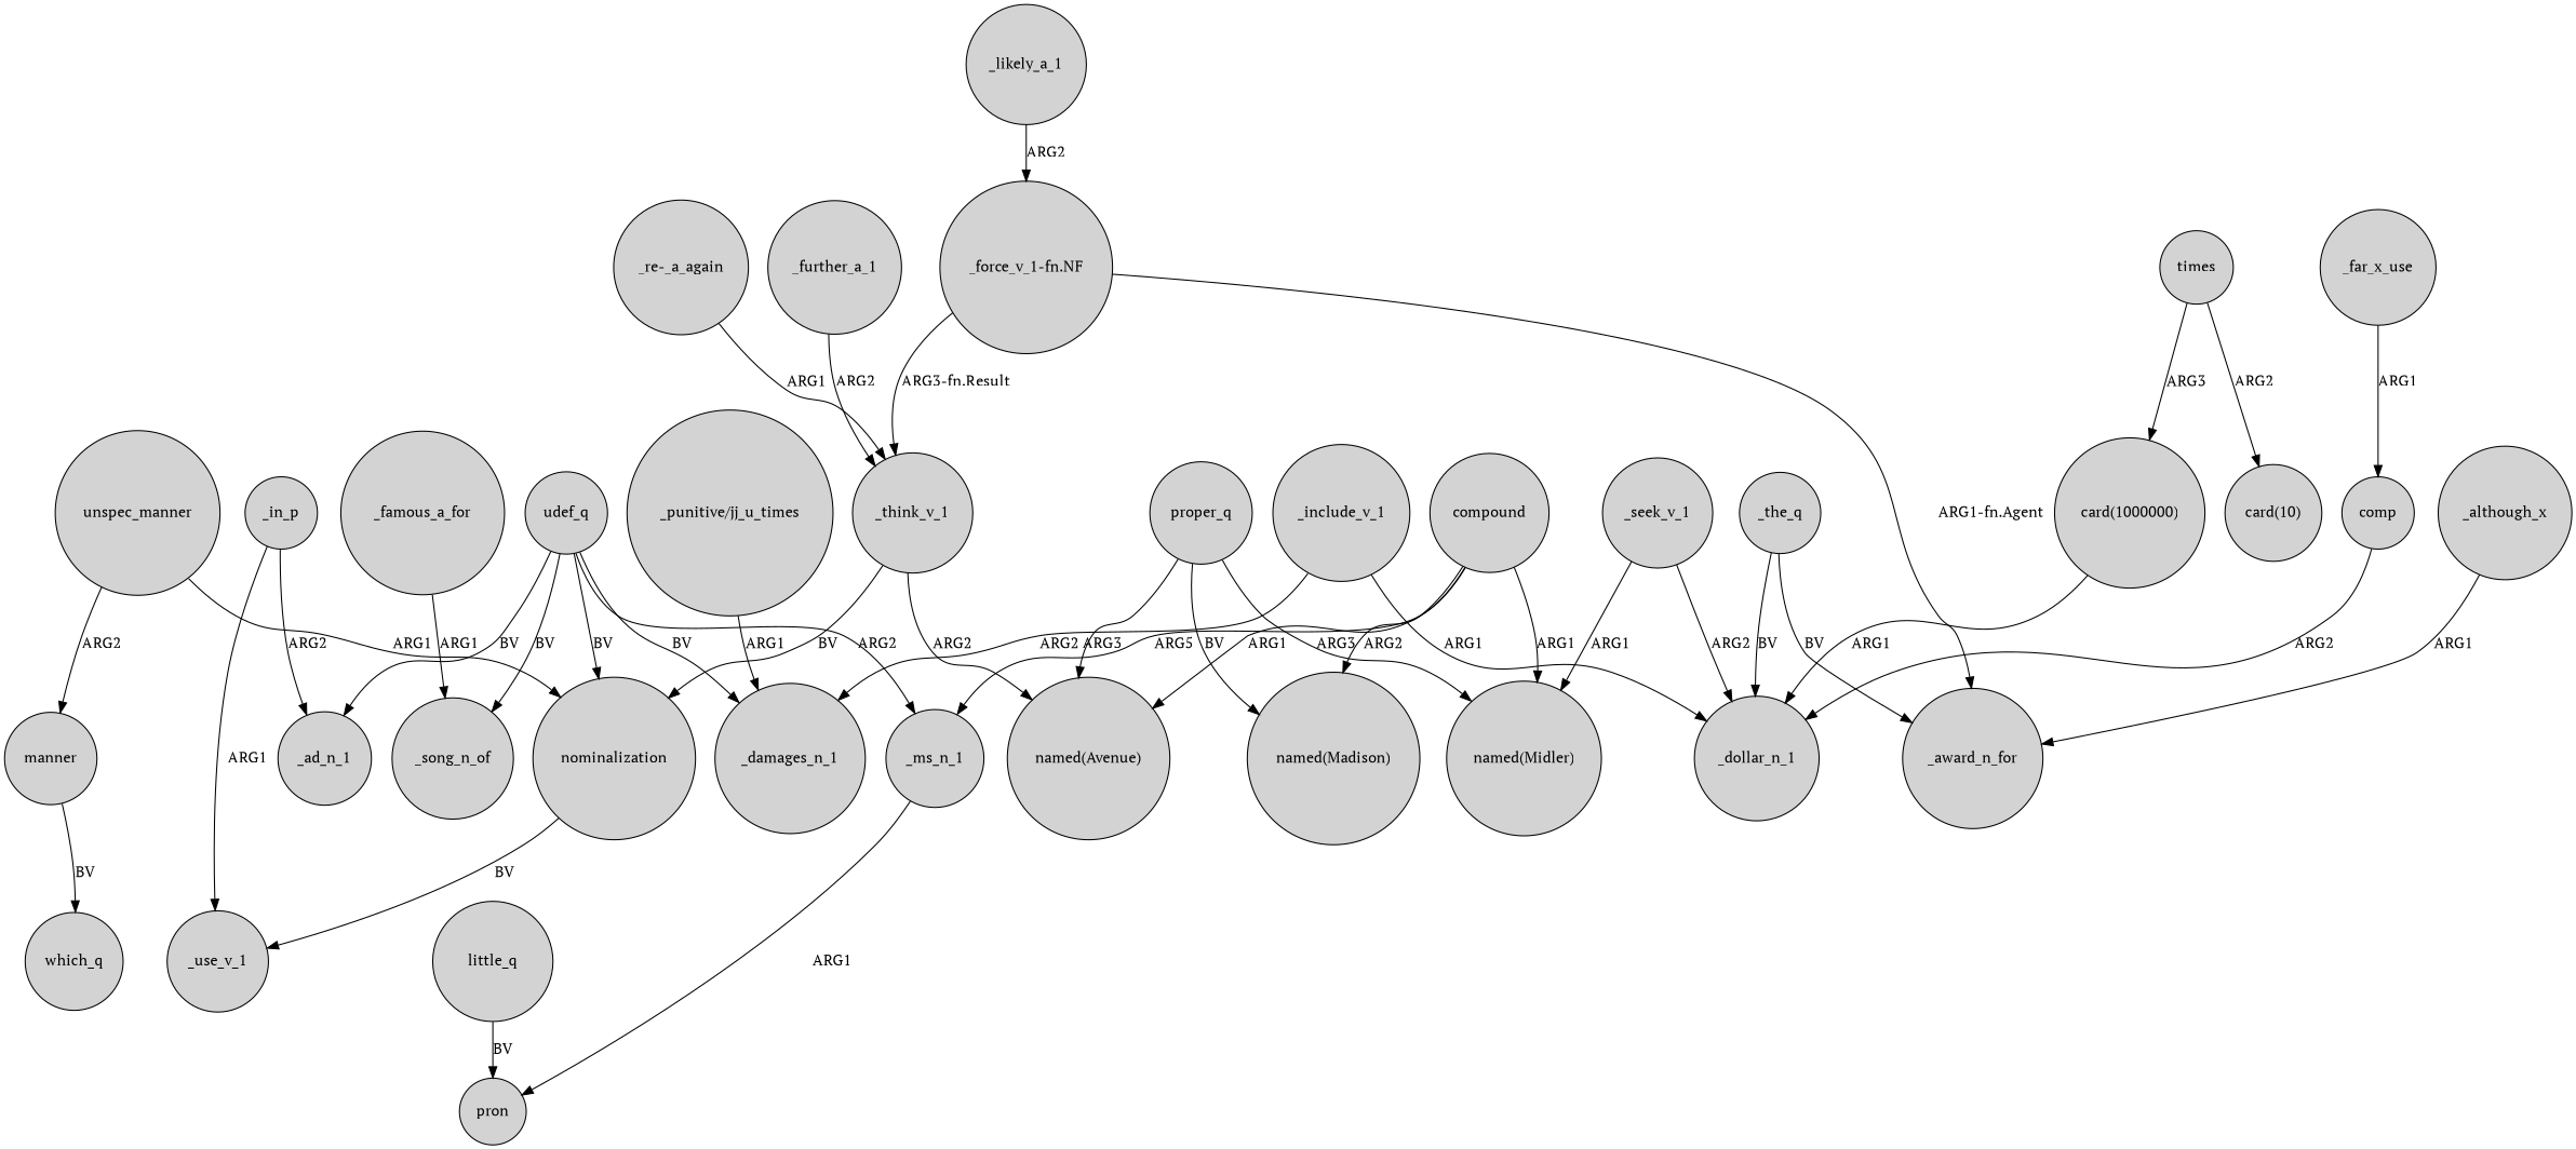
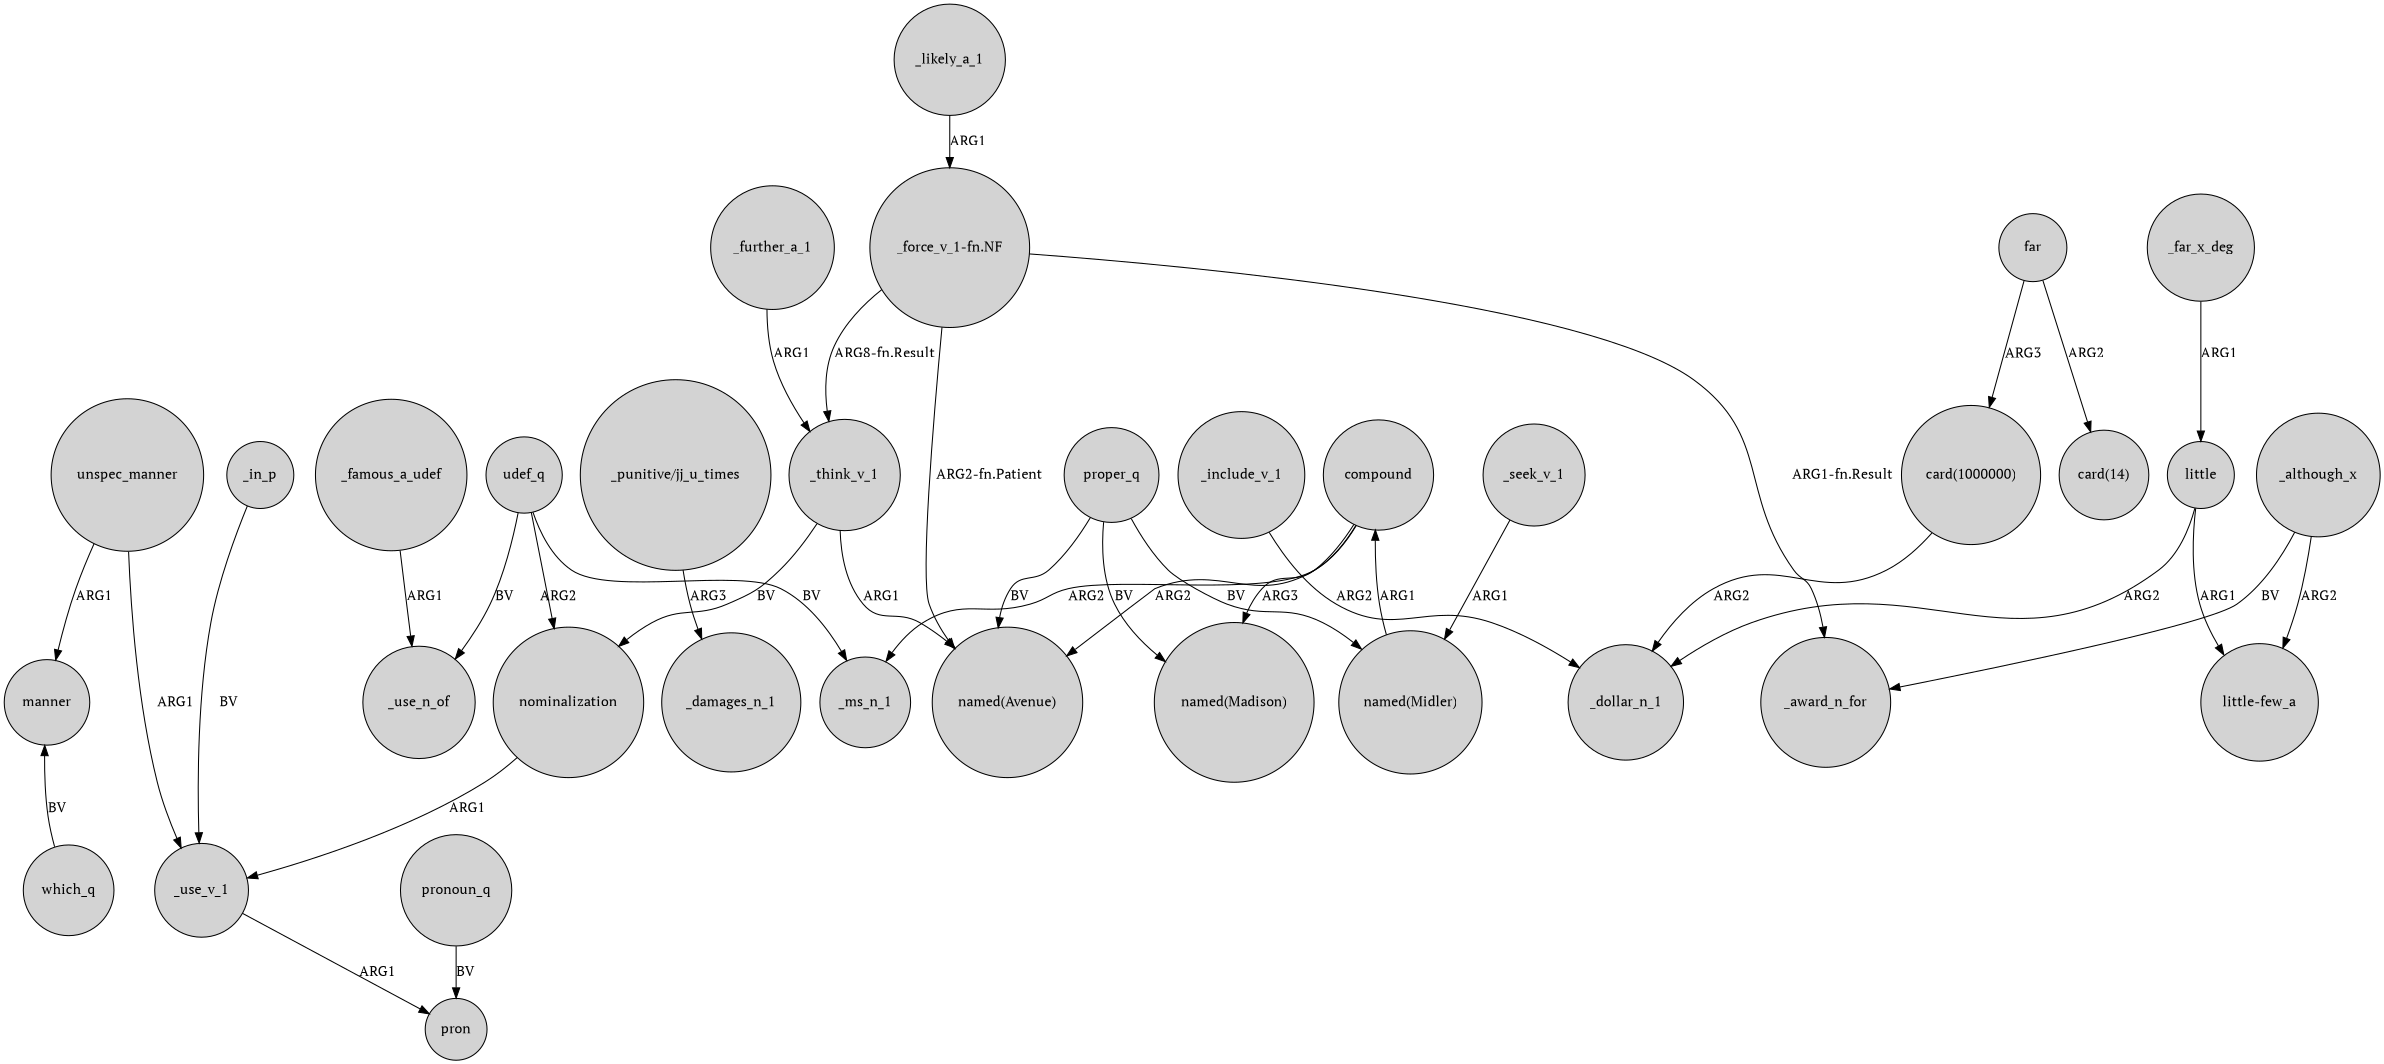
  digraph {
    fontname="PT Serif"
    node [fontname="PT Serif" shape=circle style=filled]
    edge [fontname="PT Serif"]
    _in_p
    _use_v_1
-   _ad_n_1
    pron
    "card(1000000)"
    _dollar_n_1
    n7 [label="_punitive/jj_u_times"]
    _damages_n_1
-   "_re-_a_again"
    _think_v_1
    "named(Avenue)"
    nominalization
    compound
    "named(Madison)"
    _ms_n_1
    "named(Midler)"
-   _famous_a_for
-   _song_n_of
-   _the_q
+   _famous_a_for [label=_famous_a_udef]
+   _song_n_of [label=_use_n_of]
    _award_n_for
    udef_q
    _include_v_1
    _although_x
+   "little-few_a"
    proper_q
    which_q
    manner
    _further_a_1
-   pronoun_q [label=little_q]
-   times
-   "card(10)"
+   pronoun_q
+   times [label=far]
+   "card(10)" [label="card(14)"]
    _likely_a_1
    "_force_v_1-fn.NF"
-   comp
+   comp [label=little]
    _seek_v_1
    unspec_manner
-   _far_x_deg [label=_far_x_use]
-   _in_p -> _use_v_1 [label=ARG1]
-   _in_p -> _ad_n_1 [label=ARG2]
-   _ms_n_1 -> pron [label=ARG1]
-   "card(1000000)" -> _dollar_n_1 [label=ARG1]
-   n7 -> _damages_n_1 [label=ARG1]
-   "_re-_a_again" -> _think_v_1 [label=ARG1]
-   _think_v_1 -> "named(Avenue)" [label=ARG2]
+   _far_x_deg
+   _in_p -> _use_v_1 [label=BV]
+   _use_v_1 -> pron [label=ARG1]
+   "card(1000000)" -> _dollar_n_1 [label=ARG2]
+   n7 -> _damages_n_1 [label=ARG3]
+   _think_v_1 -> "named(Avenue)" [label=ARG1]
    _think_v_1 -> nominalization [label=BV]
-   nominalization -> _use_v_1 [label=BV]
-   compound -> "named(Avenue)" [label=ARG1]
-   compound -> "named(Madison)" [label=ARG2]
-   compound -> _ms_n_1 [label=ARG5]
-   compound -> "named(Midler)" [label=ARG1]
+   nominalization -> _use_v_1 [label=ARG1]
+   compound -> "named(Avenue)" [label=ARG2]
+   compound -> "named(Madison)" [label=ARG3]
+   compound -> _ms_n_1 [label=ARG2]
+   "named(Midler)" -> compound [label=ARG1]
    _famous_a_for -> _song_n_of [label=ARG1]
-   _the_q -> _dollar_n_1 [label=BV]
-   _the_q -> _award_n_for [label=BV]
-   udef_q -> _ad_n_1 [label=BV]
-   udef_q -> _damages_n_1 [label=BV]
-   udef_q -> nominalization [label=BV]
-   udef_q -> _ms_n_1 [label=ARG2]
+   udef_q -> nominalization [label=ARG2]
+   udef_q -> _ms_n_1 [label=BV]
    udef_q -> _song_n_of [label=BV]
-   _include_v_1 -> _dollar_n_1 [label=ARG1]
-   _include_v_1 -> _damages_n_1 [label=ARG2]
-   _although_x -> _award_n_for [label=ARG1]
-   proper_q -> "named(Avenue)" [label=ARG3]
+   _include_v_1 -> _dollar_n_1 [label=ARG2]
+   _although_x -> _award_n_for [label=BV]
+   _although_x -> "little-few_a" [label=ARG2]
+   proper_q -> "named(Avenue)" [label=BV]
    proper_q -> "named(Madison)" [label=BV]
-   proper_q -> "named(Midler)" [label=ARG3]
-   manner -> which_q [label=BV]
-   _further_a_1 -> _think_v_1 [label=ARG2]
+   proper_q -> "named(Midler)" [label=BV]
+   which_q -> manner [label=BV]
+   _further_a_1 -> _think_v_1 [label=ARG1]
    pronoun_q -> pron [label=BV]
    times -> "card(1000000)" [label=ARG3]
    times -> "card(10)" [label=ARG2]
-   _likely_a_1 -> "_force_v_1-fn.NF" [label=ARG2]
-   "_force_v_1-fn.NF" -> _think_v_1 [label="ARG3-fn.Result"]
-   "_force_v_1-fn.NF" -> _award_n_for [label="ARG1-fn.Agent"]
+   _likely_a_1 -> "_force_v_1-fn.NF" [label=ARG1]
+   "_force_v_1-fn.NF" -> _think_v_1 [label="ARG8-fn.Result"]
+   "_force_v_1-fn.NF" -> "named(Avenue)" [label="ARG2-fn.Patient"]
+   "_force_v_1-fn.NF" -> _award_n_for [label="ARG1-fn.Result"]
    comp -> _dollar_n_1 [label=ARG2]
-   _seek_v_1 -> _dollar_n_1 [label=ARG2]
+   comp -> "little-few_a" [label=ARG1]
    _seek_v_1 -> "named(Midler)" [label=ARG1]
-   unspec_manner -> nominalization [label=ARG1]
-   unspec_manner -> manner [label=ARG2]
+   unspec_manner -> _use_v_1 [label=ARG1]
+   unspec_manner -> manner [label=ARG1]
    _far_x_deg -> comp [label=ARG1]
  }
